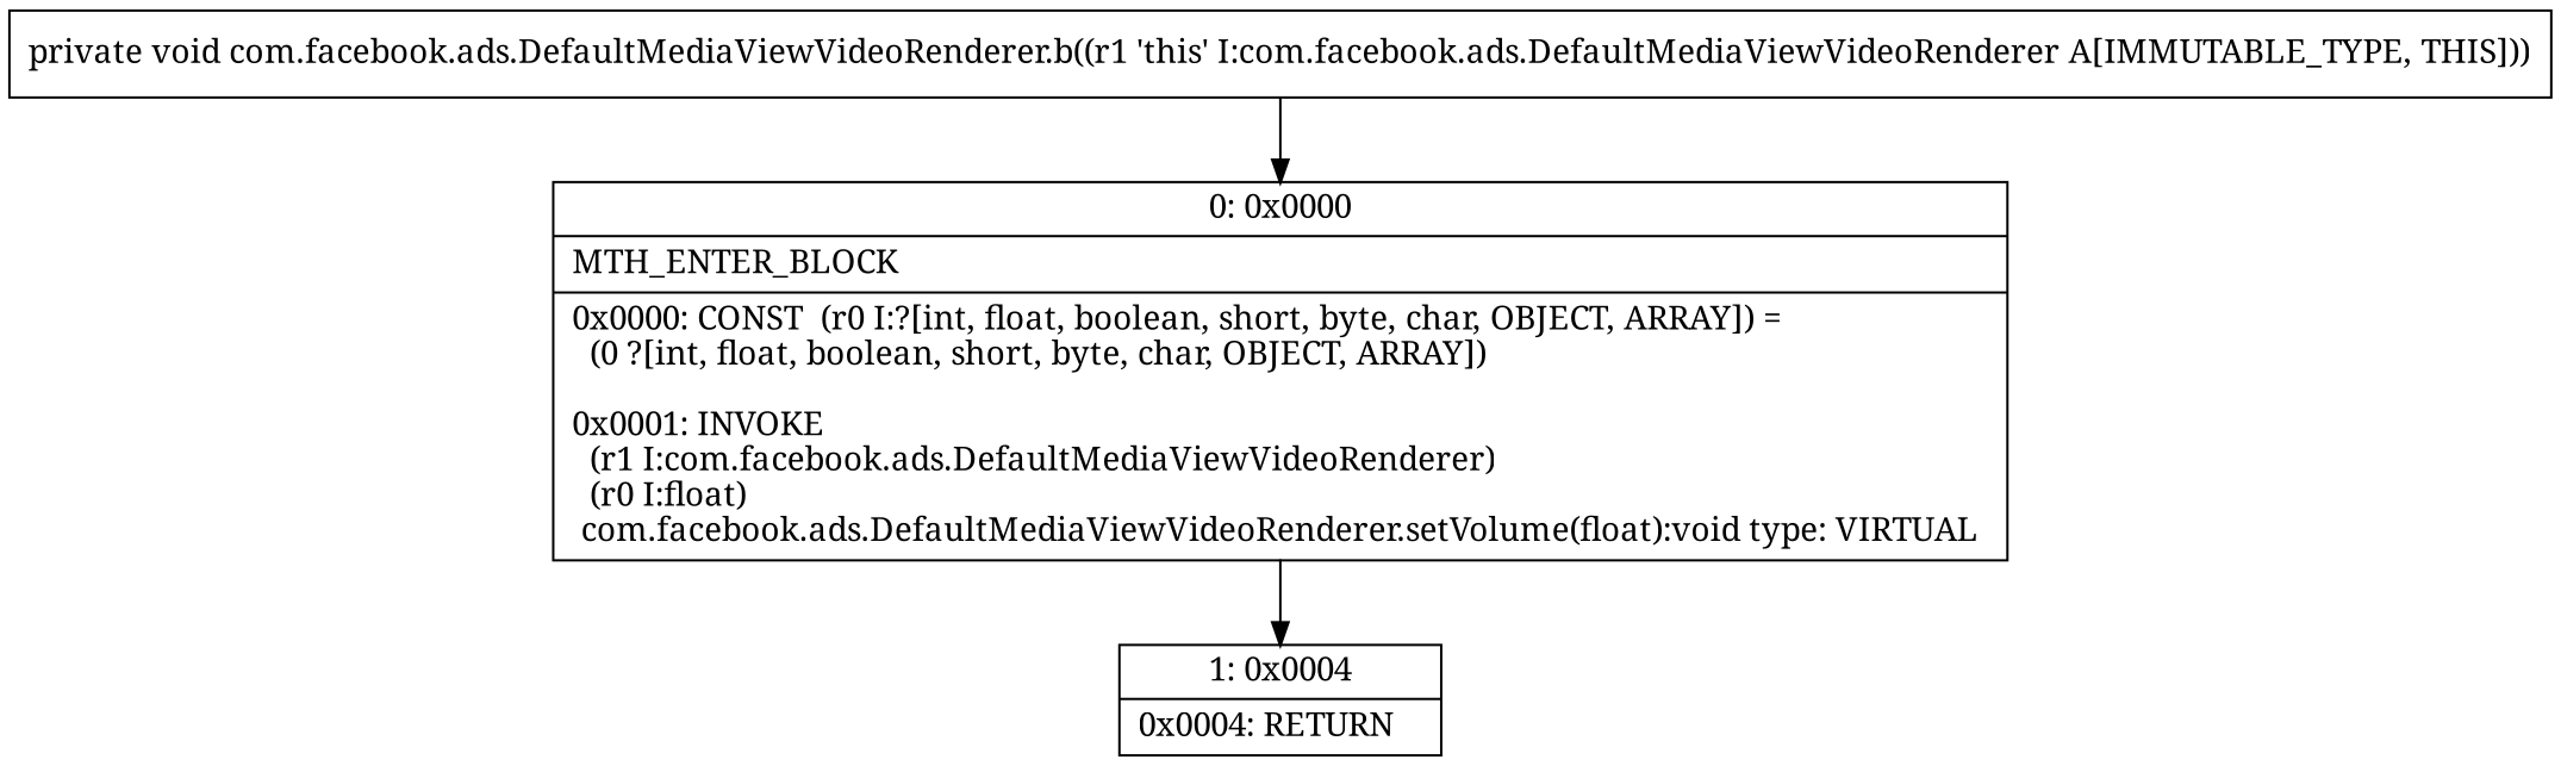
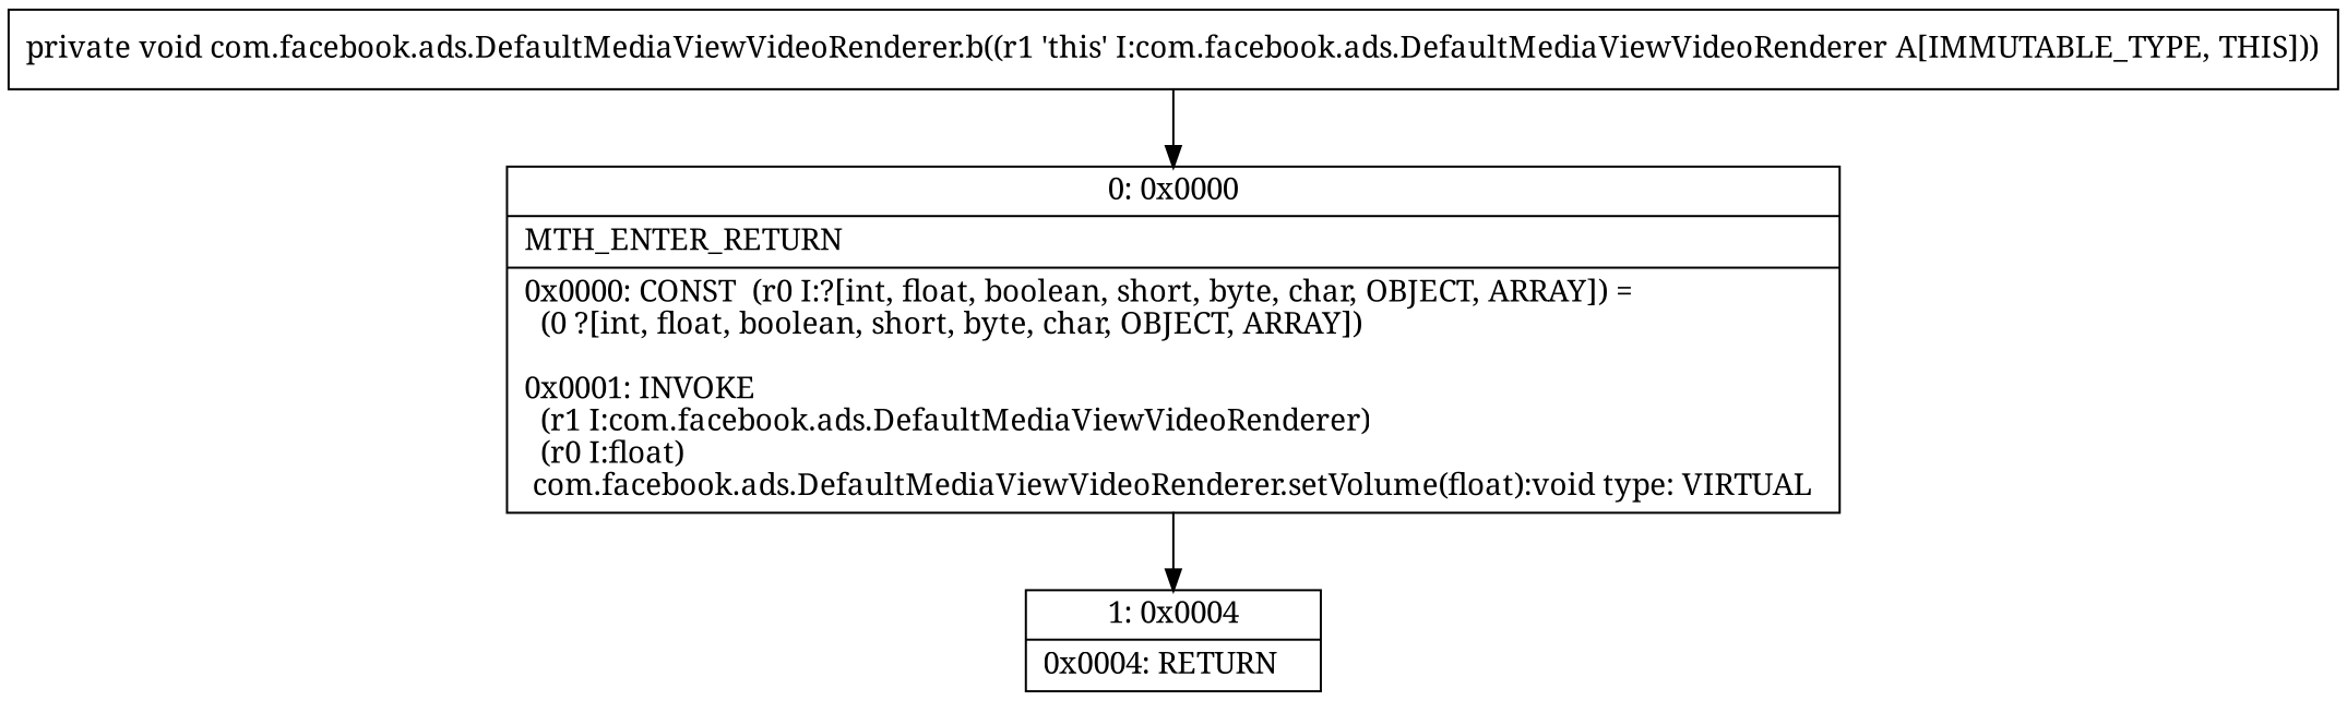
  digraph {
    fontname="Noto Serif"
    node [shape=record fontname="Noto Serif"]
    edge [fontname="Noto Serif"]
-   n1 [label="{0\:\ 0x0000|MTH_ENTER_BLOCK\l|0x0000: CONST  (r0 I:?[int, float, boolean, short, byte, char, OBJECT, ARRAY]) = \l  (0 ?[int, float, boolean, short, byte, char, OBJECT, ARRAY])\l \l0x0001: INVOKE  \l  (r1 I:com.facebook.ads.DefaultMediaViewVideoRenderer)\l  (r0 I:float)\l com.facebook.ads.DefaultMediaViewVideoRenderer.setVolume(float):void type: VIRTUAL \l}"]
+   n1 [label="{0\:\ 0x0000|MTH_ENTER_RETURN\l|0x0000: CONST  (r0 I:?[int, float, boolean, short, byte, char, OBJECT, ARRAY]) = \l  (0 ?[int, float, boolean, short, byte, char, OBJECT, ARRAY])\l \l0x0001: INVOKE  \l  (r1 I:com.facebook.ads.DefaultMediaViewVideoRenderer)\l  (r0 I:float)\l com.facebook.ads.DefaultMediaViewVideoRenderer.setVolume(float):void type: VIRTUAL \l}"]
    n2 [label="{1\:\ 0x0004|0x0004: RETURN   \l}"]
    n3 [label="{private void com.facebook.ads.DefaultMediaViewVideoRenderer.b((r1 'this' I:com.facebook.ads.DefaultMediaViewVideoRenderer A[IMMUTABLE_TYPE, THIS])) }"]
    n1 -> n2
    n3 -> n1
  }
